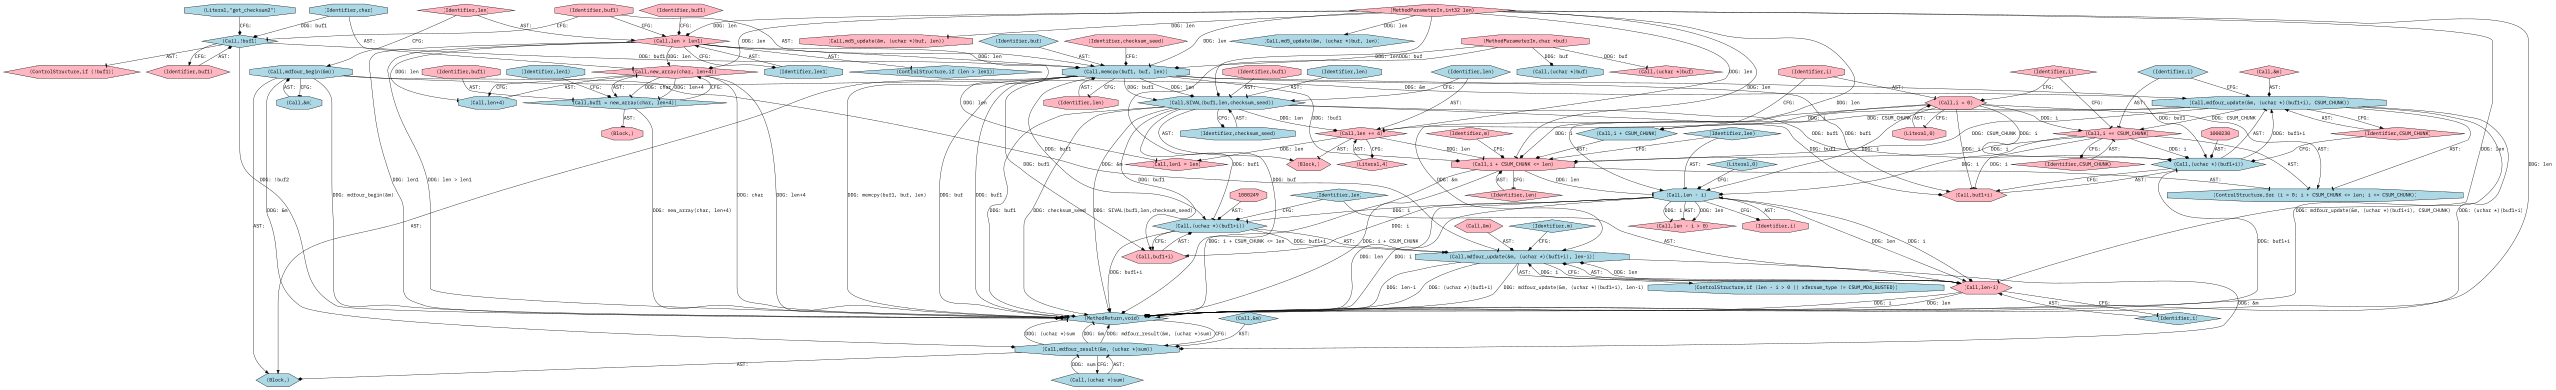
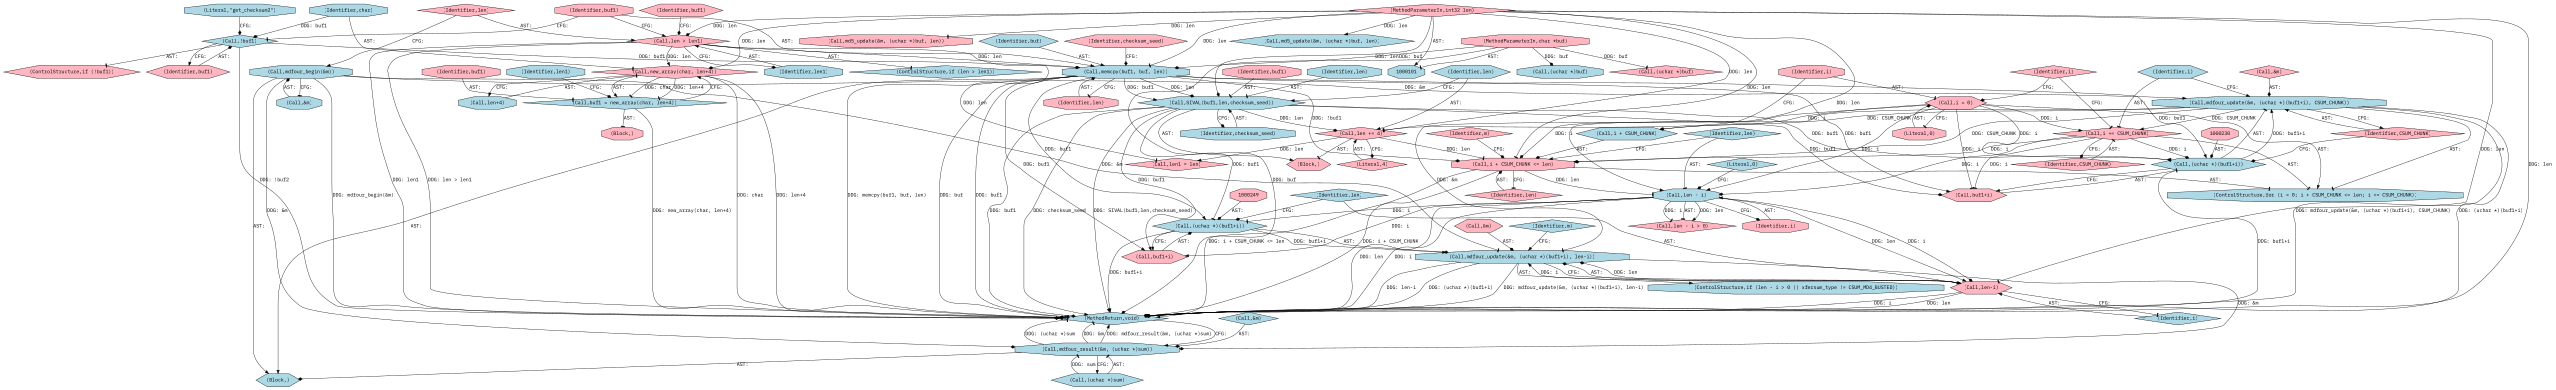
  digraph {
    fontname="IBM Plex Mono"
    node [fillcolor=lightpink fontname="IBM Plex Mono" shape=octagon style=filled]
    edge [arrowhead=normal fontname="IBM Plex Mono"]
    n1 [fillcolor=lightblue label="(Call,mdfour_update(&m, (uchar *)(buf1+i), len-i))"]
    n2 [label="(Call,len-i)" shape=hexagon]
    n3 [fillcolor=lightblue label="(Call,mdfour_result(&m, (uchar *)sum))"]
    n4 [fillcolor=lightblue label="(MethodReturn,void)" shape=diamond]
    n5 [fillcolor=lightblue label="(ControlStructure,if (len - i > 0 || xfersum_type != CSUM_MD4_BUSTED))"]
    n6 [fillcolor=lightblue label="(Identifier,i)" shape=diamond]
    n7 [fillcolor=lightblue label="(Block,)" shape=hexagon]
    n8 [fillcolor=lightblue label="(Call,(uchar *)sum)" shape=hexagon]
    n9 [fillcolor=lightblue label="(Call,mdfour_update(&m, (uchar *)(buf1+i), CSUM_CHUNK))"]
    n10 [label="(Call,i += CSUM_CHUNK)" shape=diamond]
    n11 [label="(Call,i + CSUM_CHUNK <= len)"]
    n12 [label="(Identifier,CSUM_CHUNK)" shape=diamond]
    n13 [fillcolor=lightblue label="(ControlStructure,for (i = 0; i + CSUM_CHUNK <= len; i += CSUM_CHUNK))"]
    n14 [fillcolor=lightblue label="(Call,i + CSUM_CHUNK)" shape=hexagon]
    n15 [fillcolor=lightblue label="(Call,(uchar *)(buf1+i))" shape=hexagon]
    n16 [label="(Call,buf1+i)" shape=hexagon]
    n17 [fillcolor=lightblue label="(Call,len - i)"]
    n18 [label="(Identifier,CSUM_CHUNK)" shape=diamond]
    n19 [label="(Identifier,len)" shape=diamond]
    n20 [fillcolor=lightblue label="(Call,mdfour_begin(&m))"]
    n21 [fillcolor=lightblue label="(Call,&m)"]
    n22 [fillcolor=lightblue label="(Call,memcpy(buf1, buf, len))"]
    n23 [fillcolor=lightblue label="(Call,SIVAL(buf1,len,checksum_seed))" shape=hexagon]
    n24 [fillcolor=lightblue label="(Call,(uchar *)(buf1+i))" shape=hexagon]
    n25 [label="(Call,buf1+i)" shape=hexagon]
    n26 [label="(Identifier,len)"]
    n27 [label="(Call,len += 4)" shape=diamond]
    n28 [fillcolor=lightblue label="(Identifier,checksum_seed)"]
    n29 [label="(Block,)" shape=hexagon]
    n30 [fillcolor=lightblue label="(Call,!buf1)" shape=diamond]
    n31 [label="(Identifier,buf1)" shape=hexagon]
    n32 [label="(ControlStructure,if (!buf1))" shape=hexagon]
    n33 [fillcolor=lightblue label="(Call,buf1 = new_array(char, len+4))" shape=diamond]
    n34 [label="(Call,new_array(char, len+4))" shape=diamond]
    n35 [label="(Block,)"]
    n36 [fillcolor=lightblue label="(Call,len+4)"]
    n37 [label="(Call,len > len1)" shape=diamond]
    n38 [fillcolor=lightblue label="(ControlStructure,if (len > len1))" shape=diamond]
    n39 [label="(Call,len1 = len)" shape=diamond]
    n40 [fillcolor=lightblue label="(Identifier,len1)"]
    n41 [label="(MethodParameterIn,int32 len)" shape=diamond]
    n42 [fillcolor=lightblue label="(Call,md5_update(&m, (uchar *)buf, len))" shape=hexagon]
    n43 [label="(Call,md5_update(&m, (uchar *)buf, len))"]
+   1000101 [fillcolor=lightblue]
    n45 [label="(Call,len - i > 0)" shape=diamond]
    n46 [label="(Identifier,i)"]
    n47 [label="(Literal,4)" shape=diamond]
    n48 [label="(MethodParameterIn,char *buf)"]
    n49 [fillcolor=lightblue label="(Call,(uchar *)buf)"]
    n50 [label="(Call,(uchar *)buf)" shape=diamond]
    n51 [label="(Call,i = 0)" shape=hexagon]
    n52 [label="(Literal,0)"]
    n53 [label="(Call,&m)" shape=diamond]
    n54 [fillcolor=lightblue label="(Identifier,m)" shape=diamond]
    n55 [label="(Identifier,buf1)"]
    n56 [fillcolor=lightblue label="(Identifier,len1)"]
    n57 [fillcolor=lightblue label="(Identifier,buf)" shape=hexagon]
    n58 [label="(Identifier,buf1)"]
    n59 [fillcolor=lightblue label="(Identifier,i)" shape=hexagon]
    n60 [fillcolor=lightblue label="(Identifier,len)" shape=diamond]
    n61 [fillcolor=lightblue label="(Literal,0)" shape=diamond]
    n62 [label="(Identifier,len)" shape=diamond]
    n63 [fillcolor=lightblue label="(Identifier,len)" shape=hexagon]
    n64 [label="(Identifier,i)"]
    n65 [label="(Identifier,buf1)" shape=hexagon]
    n66 [label="(Identifier,m)" shape=diamond]
    n67 [fillcolor=lightblue label="(Call,&m)" shape=diamond]
    n68 [label="(Identifier,buf1)"]
    n69 [fillcolor=lightblue label="(Identifier,char)"]
    n70 [label="(Identifier,i)" shape=diamond]
    n71 [fillcolor=lightblue label="(Literal,\"get_checksum2\")"]
    n72 [fillcolor=lightblue label="(Identifier,len)"]
    n73 [label="(Call,&m)" shape=hexagon]
    n74 [label="(Identifier,checksum_seed)" shape=hexagon]
    n75 [fillcolor=lightblue label="(Identifier,len)" shape=diamond]
    1000230
    1000249
    n1 -> n2 [label="CFG: "]
    n1 -> n3 [arrowhead=diamond label="DDG: &m"]
    n1 -> n4 [label="DDG: len-i"]
    n1 -> n4 [label="DDG: (uchar *)(buf1+i)"]
    n1 -> n4 [arrowhead=diamond label="DDG: mdfour_update(&m, (uchar *)(buf1+i), len-i)"]
    n1 -> n5 [label="AST: "]
    n2 -> n1 [arrowhead=diamond label="AST: "]
    n2 -> n1 [arrowhead=diamond label="DDG: len"]
    n2 -> n1 [label="DDG: i"]
    n2 -> n4 [arrowhead=diamond label="DDG: i"]
    n2 -> n4 [arrowhead=tee label="DDG: len"]
    n2 -> n6 [arrowhead=tee label="CFG: "]
    n3 -> n4 [arrowhead=tee label="DDG: (uchar *)sum"]
    n3 -> n4 [arrowhead=tee label="DDG: &m"]
    n3 -> n4 [label="DDG: mdfour_result(&m, (uchar *)sum)"]
    n3 -> n7 [arrowhead=diamond label="AST: "]
    n3 -> n8 [label="CFG: "]
    n4 -> n3 [label="CFG: "]
    n6 -> n2 [label="AST: "]
    n8 -> n3 [arrowhead=tee label="AST: "]
    n8 -> n3 [arrowhead=tee label="DDG: sum"]
-   n9 -> n1 [label="DDG: &m"]
+   n9 -> n1 [arrowhead=tee label="DDG: &m"]
    n9 -> n4 [arrowhead=diamond label="DDG: mdfour_update(&m, (uchar *)(buf1+i), CSUM_CHUNK)"]
    n9 -> n4 [arrowhead=diamond label="DDG: (uchar *)(buf1+i)"]
    n9 -> n10 [label="DDG: CSUM_CHUNK"]
-   n9 -> n11 [arrowhead=tee label="DDG: CSUM_CHUNK"]
+   n9 -> n11 [arrowhead=diamond label="DDG: CSUM_CHUNK"]
    n9 -> n12 [label="CFG: "]
    n9 -> n13 [arrowhead=tee label="AST: "]
    n9 -> n14 [label="DDG: CSUM_CHUNK"]
    n10 -> n11 [label="DDG: i"]
    n10 -> n13 [arrowhead=tee label="AST: "]
    n10 -> n15 [arrowhead=diamond label="DDG: i"]
    n10 -> n16 [arrowhead=tee label="DDG: i"]
    n10 -> n17 [arrowhead=diamond label="DDG: i"]
    n10 -> n18 [arrowhead=diamond label="CFG: "]
    n11 -> n4 [label="DDG: i + CSUM_CHUNK <= len"]
    n11 -> n4 [arrowhead=diamond label="DDG: i + CSUM_CHUNK"]
    n11 -> n13 [arrowhead=tee label="AST: "]
    n11 -> n17 [arrowhead=tee label="DDG: len"]
    n11 -> n19 [arrowhead=tee label="CFG: "]
    n12 -> n9 [label="AST: "]
    n12 -> n15 [arrowhead=diamond label="CFG: "]
    n14 -> n11 [arrowhead=diamond label="AST: "]
    n15 -> n4 [arrowhead=diamond label="DDG: buf1+i"]
    n15 -> n9 [arrowhead=tee label="AST: "]
    n15 -> n9 [label="DDG: buf1+i"]
    n15 -> n16 [label="CFG: "]
    n16 -> n15 [arrowhead=tee label="AST: "]
    n17 -> n2 [label="DDG: len"]
    n17 -> n2 [arrowhead=diamond label="DDG: i"]
    n17 -> n4 [arrowhead=diamond label="DDG: len"]
    n17 -> n4 [arrowhead=diamond label="DDG: i"]
    n17 -> n24 [arrowhead=tee label="DDG: i"]
    n17 -> n25 [label="DDG: i"]
    n17 -> n45 [arrowhead=tee label="AST: "]
    n17 -> n45 [label="DDG: len"]
    n17 -> n45 [arrowhead=tee label="DDG: i"]
    n17 -> n46 [arrowhead=diamond label="CFG: "]
    n18 -> n10 [arrowhead=tee label="AST: "]
    n19 -> n11 [arrowhead=diamond label="AST: "]
    n20 -> n1 [arrowhead=tee label="DDG: &m"]
    n20 -> n3 [arrowhead=diamond label="DDG: &m"]
    n20 -> n4 [label="DDG: mdfour_begin(&m)"]
    n20 -> n7 [label="AST: "]
    n20 -> n9 [label="DDG: &m"]
    n20 -> n21 [arrowhead=tee label="CFG: "]
    n21 -> n20 [arrowhead=diamond label="AST: "]
    n22 -> n4 [label="DDG: buf1"]
    n22 -> n4 [arrowhead=diamond label="DDG: memcpy(buf1, buf, len)"]
    n22 -> n4 [arrowhead=tee label="DDG: buf"]
    n22 -> n7 [label="AST: "]
    n22 -> n11 [arrowhead=diamond label="DDG: !buf1"]
    n22 -> n15 [label="DDG: buf1"]
    n22 -> n16 [label="DDG: buf1"]
    n22 -> n23 [label="DDG: buf1"]
    n22 -> n23 [arrowhead=diamond label="DDG: len"]
    n22 -> n24 [label="DDG: buf1"]
    n22 -> n25 [label="DDG: buf1"]
    n22 -> n26 [arrowhead=tee label="CFG: "]
    n23 -> n4 [arrowhead=diamond label="DDG: buf1"]
    n23 -> n4 [label="DDG: checksum_seed"]
    n23 -> n4 [label="DDG: SIVAL(buf1,len,checksum_seed)"]
    n23 -> n15 [arrowhead=diamond label="DDG: buf1"]
    n23 -> n16 [arrowhead=diamond label="DDG: buf1"]
    n23 -> n24 [arrowhead=tee label="DDG: buf1"]
    n23 -> n25 [label="DDG: buf1"]
    n23 -> n27 [arrowhead=diamond label="DDG: len"]
    n23 -> n28 [arrowhead=diamond label="CFG: "]
    n23 -> n29 [label="AST: "]
    n24 -> n1 [arrowhead=diamond label="AST: "]
    n24 -> n1 [label="DDG: buf1+i"]
    n24 -> n4 [label="DDG: buf1+i"]
    n24 -> n25 [label="CFG: "]
    n25 -> n24 [arrowhead=diamond label="AST: "]
    n26 -> n22 [arrowhead=diamond label="AST: "]
    n27 -> n11 [arrowhead=tee label="DDG: len"]
    n27 -> n29 [arrowhead=tee label="AST: "]
    n27 -> n39 [label="DDG: len"]
    n27 -> n47 [arrowhead=diamond label="CFG: "]
    n28 -> n23 [label="AST: "]
    n30 -> n4 [label="DDG: !buf2"]
    n30 -> n22 [arrowhead=diamond label="DDG: buf1"]
    n30 -> n31 [label="CFG: "]
    n30 -> n32 [arrowhead=tee label="AST: "]
    n31 -> n30 [arrowhead=diamond label="AST: "]
    n33 -> n4 [arrowhead=tee label="DDG: new_array(char, len+4)"]
    n33 -> n34 [label="CFG: "]
    n33 -> n35 [arrowhead=tee label="AST: "]
    n34 -> n4 [label="DDG: char"]
    n34 -> n4 [arrowhead=tee label="DDG: len+4"]
    n34 -> n33 [label="AST: "]
    n34 -> n33 [arrowhead=tee label="DDG: char"]
    n34 -> n33 [arrowhead=tee label="DDG: len+4"]
    n34 -> n36 [label="CFG: "]
    n36 -> n34 [arrowhead=tee label="AST: "]
    n37 -> n4 [arrowhead=diamond label="DDG: len1"]
    n37 -> n4 [arrowhead=tee label="DDG: len > len1"]
    n37 -> n22 [label="DDG: len"]
    n37 -> n34 [label="DDG: len"]
-   n37 -> n36 [arrowhead=tee label="DDG: len"]
    n37 -> n38 [arrowhead=tee label="AST: "]
    n37 -> n39 [arrowhead=tee label="DDG: len"]
    n37 -> n40 [arrowhead=diamond label="CFG: "]
    n40 -> n37 [label="AST: "]
    n41 -> n2 [arrowhead=tee label="DDG: len"]
    n41 -> n4 [arrowhead=diamond label="DDG: len"]
    n41 -> n11 [arrowhead=tee label="DDG: len"]
    n41 -> n17 [label="DDG: len"]
    n41 -> n22 [arrowhead=tee label="DDG: len"]
    n41 -> n23 [arrowhead=diamond label="DDG: len"]
    n41 -> n27 [arrowhead=tee label="DDG: len"]
    n41 -> n34 [arrowhead=diamond label="DDG: len"]
    n41 -> n37 [arrowhead=diamond label="DDG: len"]
    n41 -> n42 [label="DDG: len"]
    n41 -> n43 [arrowhead=tee label="DDG: len"]
+   n41 -> 1000101 [label="AST: "]
    n46 -> n17 [label="AST: "]
    n47 -> n27 [label="AST: "]
    n48 -> n4 [arrowhead=diamond label="DDG: buf"]
    n48 -> n22 [arrowhead=diamond label="DDG: buf"]
+   n48 -> 1000101 [arrowhead=tee label="AST: "]
    n48 -> n49 [arrowhead=diamond label="DDG: buf"]
    n48 -> n50 [arrowhead=tee label="DDG: buf"]
    n51 -> n10 [label="DDG: i"]
    n51 -> n11 [arrowhead=diamond label="DDG: i"]
    n51 -> n13 [label="AST: "]
    n51 -> n14 [arrowhead=diamond label="DDG: i"]
    n51 -> n15 [arrowhead=tee label="DDG: i"]
    n51 -> n16 [arrowhead=tee label="DDG: i"]
    n51 -> n17 [label="DDG: i"]
    n51 -> n52 [arrowhead=tee label="CFG: "]
    n52 -> n51 [arrowhead=diamond label="AST: "]
    n53 -> n9 [arrowhead=diamond label="AST: "]
    n54 -> n1 [label="CFG: "]
    n55 -> n22 [label="AST: "]
    n55 -> n30 [arrowhead=tee label="CFG: "]
    n55 -> n37 [label="CFG: "]
    n56 -> n33 [arrowhead=diamond label="CFG: "]
    n57 -> n22 [label="AST: "]
    n58 -> n23 [arrowhead=tee label="AST: "]
    n59 -> n9 [label="CFG: "]
    n59 -> n10 [arrowhead=tee label="AST: "]
    n60 -> n2 [label="AST: "]
    n60 -> n24 [arrowhead=diamond label="CFG: "]
    n61 -> n17 [arrowhead=diamond label="CFG: "]
    n62 -> n20 [label="CFG: "]
    n62 -> n37 [label="AST: "]
    n63 -> n23 [label="CFG: "]
    n63 -> n27 [label="AST: "]
    n64 -> n27 [arrowhead=tee label="CFG: "]
    n64 -> n51 [arrowhead=tee label="AST: "]
    n65 -> n37 [arrowhead=diamond label="CFG: "]
    n66 -> n11 [arrowhead=diamond label="CFG: "]
    n67 -> n3 [arrowhead=diamond label="AST: "]
    n68 -> n33 [arrowhead=tee label="AST: "]
    n69 -> n30 [arrowhead=diamond label="DDG: buf1"]
    n69 -> n34 [arrowhead=tee label="AST: "]
    n70 -> n10 [arrowhead=tee label="CFG: "]
    n70 -> n51 [arrowhead=diamond label="CFG: "]
    n71 -> n30 [arrowhead=diamond label="CFG: "]
    n72 -> n23 [arrowhead=tee label="AST: "]
    n73 -> n1 [arrowhead=diamond label="AST: "]
    n74 -> n22 [arrowhead=diamond label="CFG: "]
    n75 -> n11 [label="CFG: "]
    n75 -> n17 [arrowhead=tee label="AST: "]
    1000230 -> n15 [arrowhead=diamond label="AST: "]
    1000249 -> n24 [arrowhead=diamond label="AST: "]
  }
